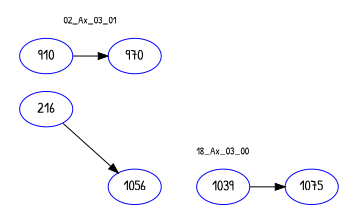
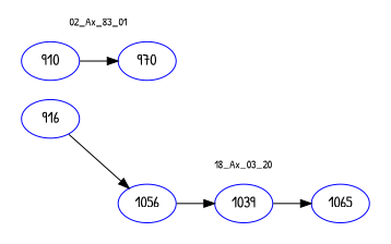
  digraph {
    fontname="Patrick Hand"
    rankdir=LR
    node [color=blue fontname="Patrick Hand"]
    edge [color=black fontname="Patrick Hand"]
    n1 [label=1056]
    n2 [label=1039]
-   n3 [label=1075]
-   n4 [label=216]
+   n3 [label=1065]
+   n4 [label=916]
    n5 [label=910]
    n6 [label=970]
    subgraph cluster_1 {
      color=white
      fontsize=10
-     label="18_Ax_03_00"
+     label="18_Ax_03_20"
      n1
      n2
      n3
    }
    subgraph cluster_2 {
      color=white
      fontsize=10
-     label="02_Ax_03_01"
+     label="02_Ax_83_01"
      n4
      n5
      n6
    }
+   n1 -> n2
    n2 -> n3
    n4 -> n1
    n5 -> n6
  }
